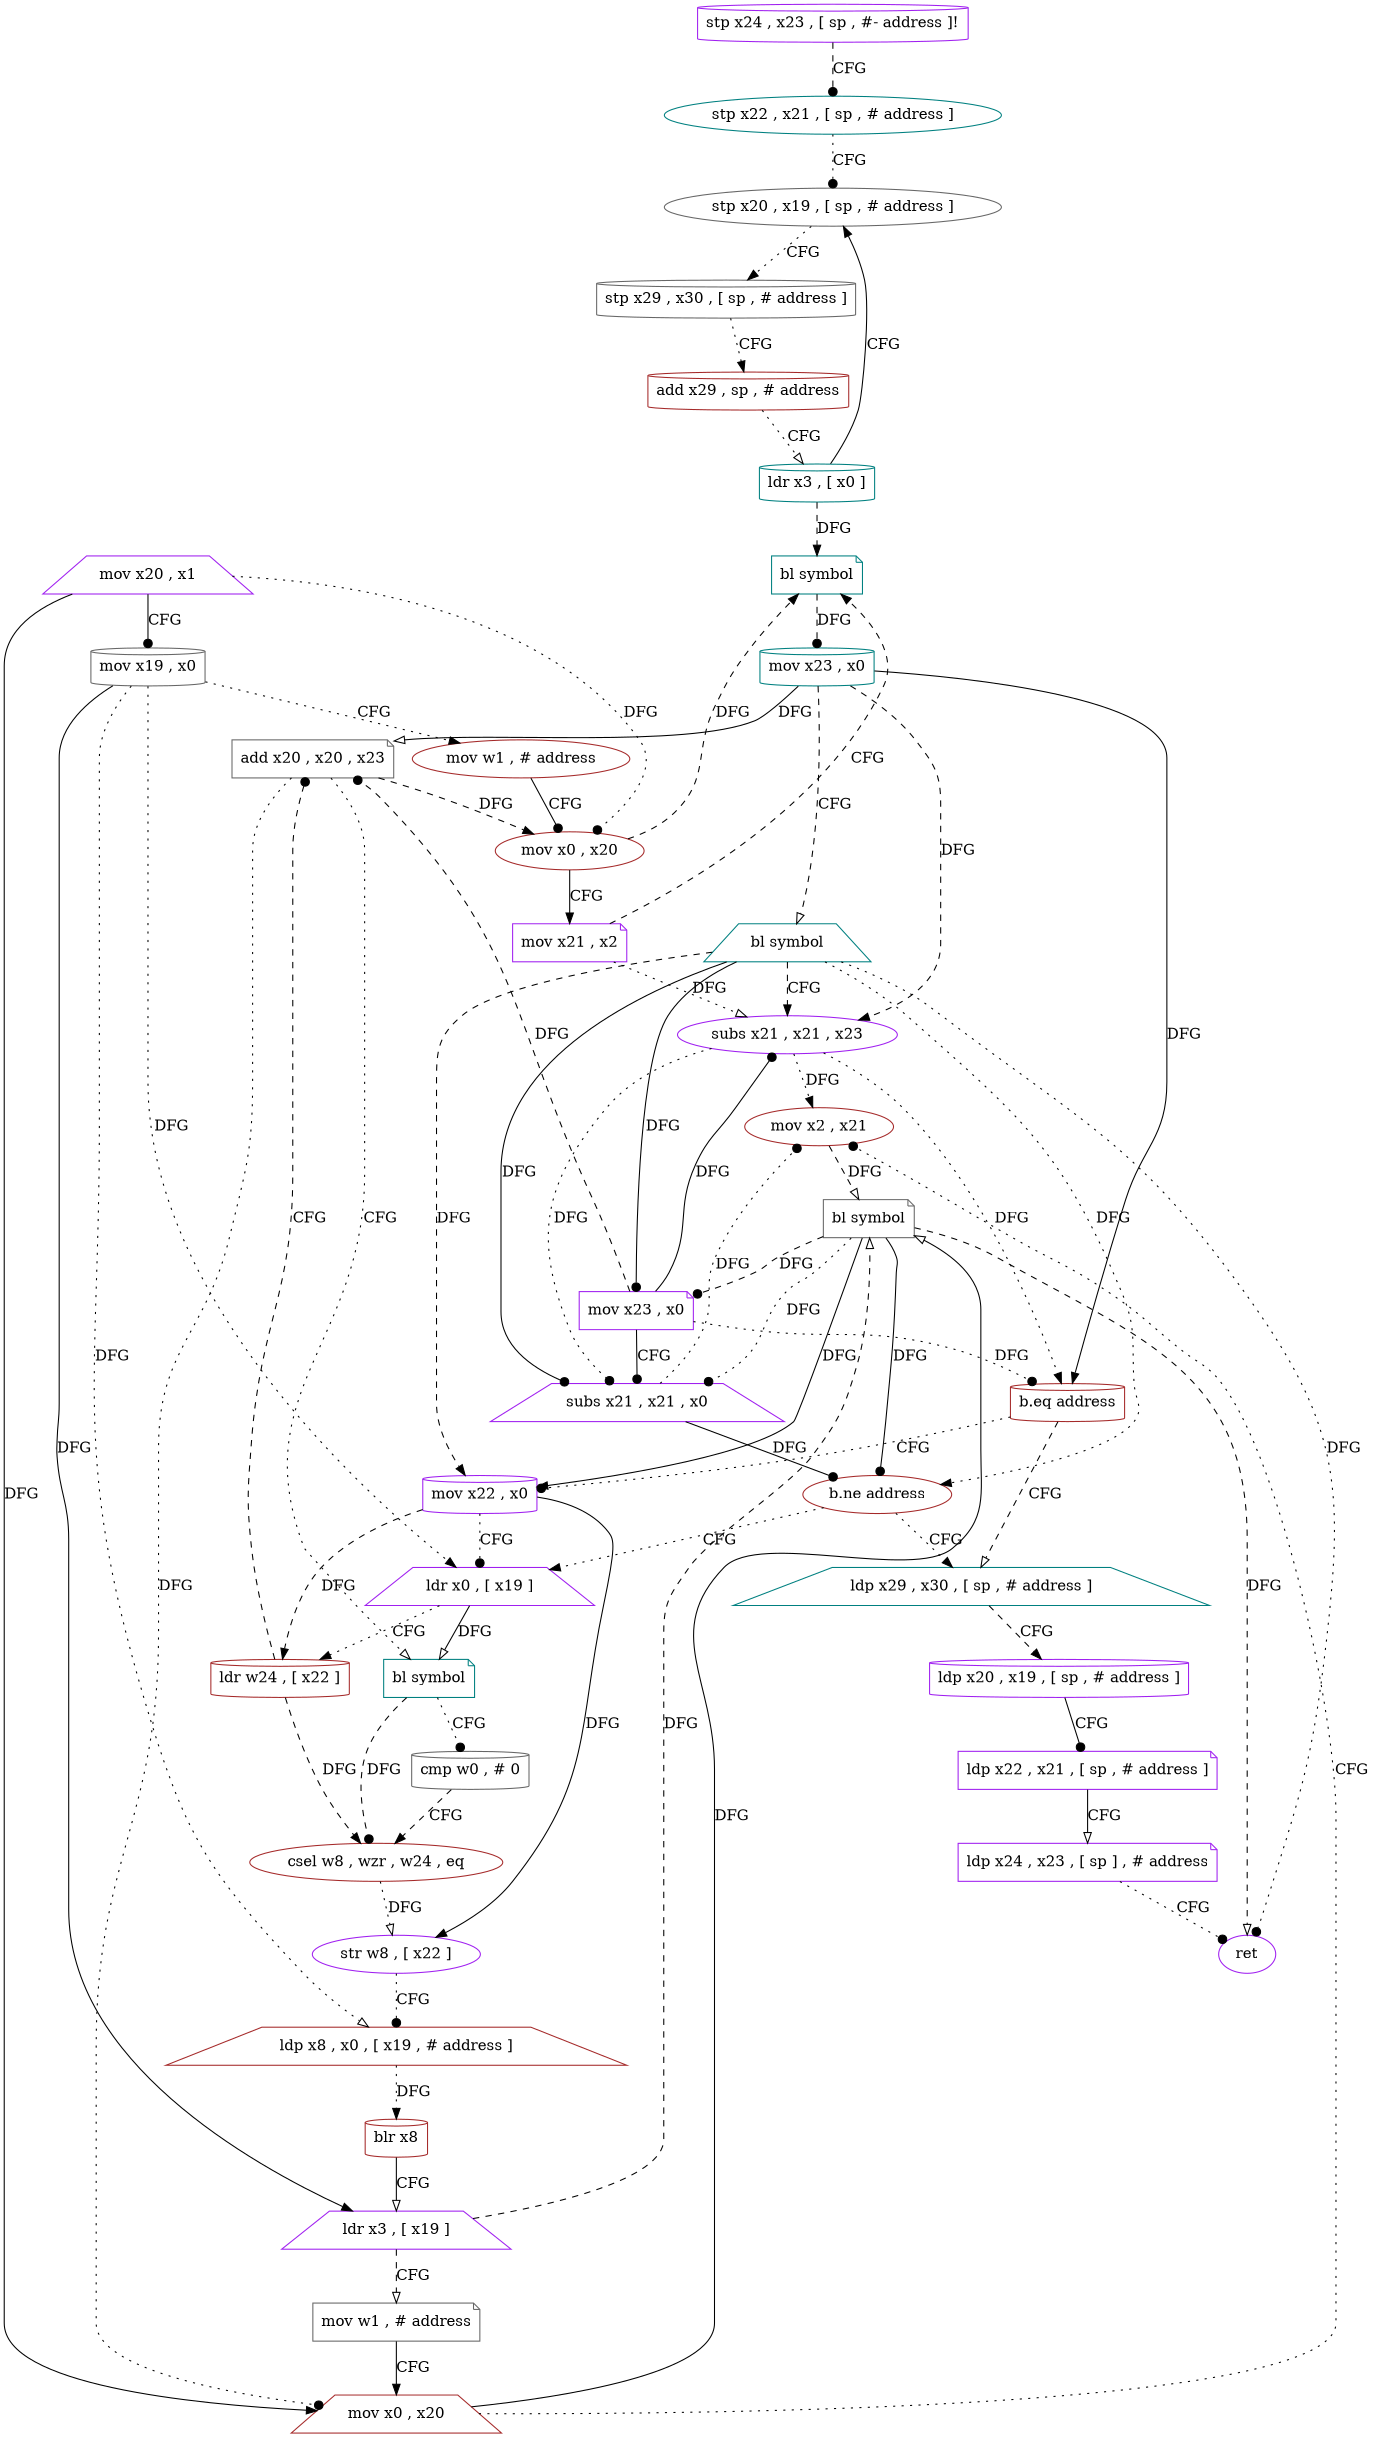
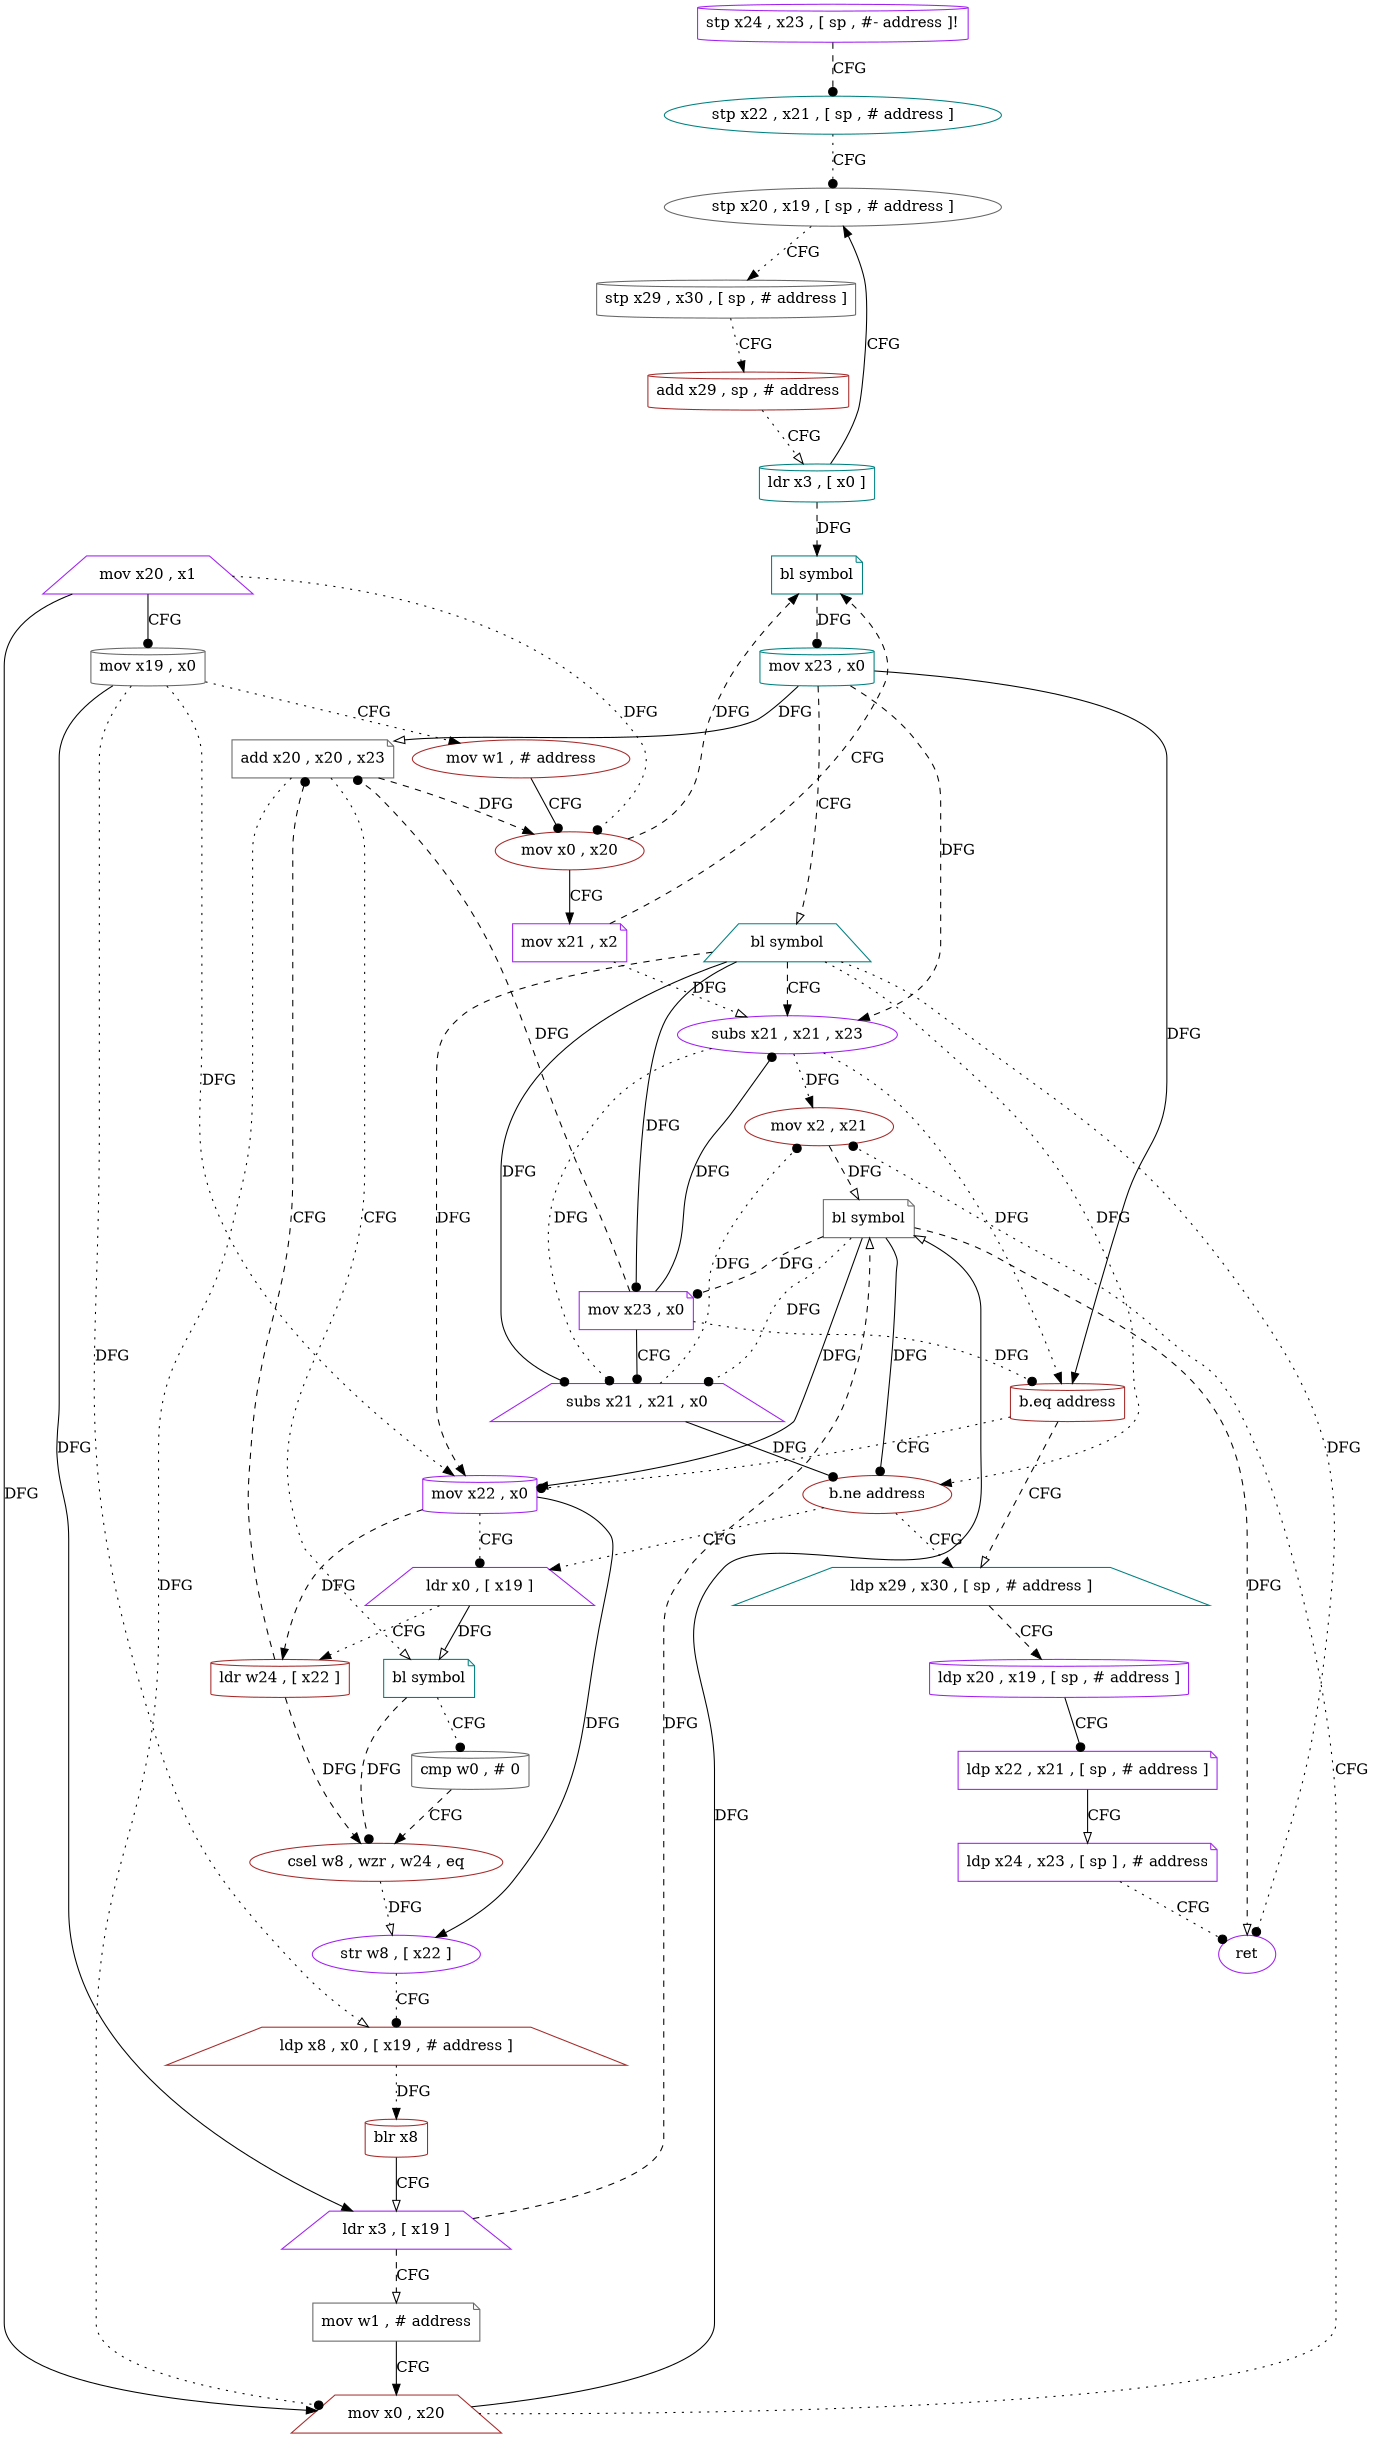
  digraph {
    fontname="DejaVu Serif"
    node [color=purple fontname="DejaVu Serif" shape=cylinder]
    edge [arrowhead=normal fontname="DejaVu Serif" style=dotted]
    n1 [label="stp x24 , x23 , [ sp , #- address ]!"]
    n2 [color=teal label="stp x22 , x21 , [ sp , # address ]" shape=ellipse]
    n3 [color=gray40 label="stp x20 , x19 , [ sp , # address ]" shape=ellipse]
    n4 [color=gray40 label="stp x29 , x30 , [ sp , # address ]"]
    n5 [color=brown label="add x29 , sp , # address"]
    n6 [color=teal label="ldr x3 , [ x0 ]"]
    n7 [color=teal label="bl symbol" shape=note]
    n8 [label="mov x20 , x1" shape=trapezium]
    n9 [color=gray40 label="mov x19 , x0"]
    n10 [color=brown label="mov x0 , x20" shape=ellipse]
    n11 [color=brown label="mov x0 , x20" shape=trapezium]
    n12 [color=teal label="mov x23 , x0"]
    n13 [color=brown label="mov w1 , # address" shape=ellipse]
    n14 [label="ldr x0 , [ x19 ]" shape=trapezium]
    n15 [color=brown label="ldp x8 , x0 , [ x19 , # address ]" shape=trapezium]
    n16 [label="ldr x3 , [ x19 ]" shape=trapezium]
    n17 [label="mov x21 , x2" shape=note]
    n18 [color=gray40 label="add x20 , x20 , x23" shape=note]
    n19 [color=teal label="bl symbol" shape=note]
    n20 [color=brown label="mov x2 , x21" shape=ellipse]
    n21 [color=gray40 label="bl symbol" shape=note]
    n22 [color=brown label="ldr w24 , [ x22 ]"]
    n23 [color=brown label="blr x8"]
    n24 [color=gray40 label="mov w1 , # address" shape=note]
    n25 [label="subs x21 , x21 , x23" shape=ellipse]
    n26 [color=brown label="b.eq address"]
    n27 [label="subs x21 , x21 , x0" shape=trapezium]
    n28 [color=teal label="bl symbol" shape=trapezium]
    n29 [label="mov x22 , x0"]
    n30 [label=ret shape=ellipse]
    n31 [label="mov x23 , x0" shape=note]
    n32 [color=brown label="b.ne address" shape=ellipse]
    n33 [color=teal label="ldp x29 , x30 , [ sp , # address ]" shape=trapezium]
    n34 [label="str w8 , [ x22 ]" shape=ellipse]
    n35 [label="ldp x20 , x19 , [ sp , # address ]"]
    n36 [label="ldp x22 , x21 , [ sp , # address ]" shape=note]
    n37 [color=brown label="csel w8 , wzr , w24 , eq" shape=ellipse]
    n38 [label="ldp x24 , x23 , [ sp ] , # address" shape=note]
    n39 [color=gray40 label="cmp w0 , # 0"]
    n1 -> n2 [arrowhead=dot label=CFG style=dashed]
    n2 -> n3 [arrowhead=dot label=CFG]
    n3 -> n4 [label=CFG]
    n4 -> n5 [label=CFG]
    n5 -> n6 [arrowhead=onormal label=CFG]
    n6 -> n3 [label=CFG style=solid]
    n6 -> n7 [label=DFG style=dashed]
    n7 -> n12 [arrowhead=dot label=DFG style=dashed]
    n8 -> n9 [arrowhead=dot label=CFG style=solid]
    n8 -> n10 [arrowhead=dot label=DFG]
    n8 -> n11 [label=DFG style=solid]
    n9 -> n13 [label=CFG]
-   n9 -> n14 [label=DFG]
+   n9 -> n29 [label=DFG]
    n9 -> n15 [arrowhead=onormal label=DFG]
    n9 -> n16 [label=DFG style=solid]
    n10 -> n7 [label=DFG style=dashed]
    n10 -> n17 [label=CFG style=solid]
    n11 -> n20 [arrowhead=dot label=CFG]
    n11 -> n21 [arrowhead=onormal label=DFG style=solid]
    n12 -> n18 [arrowhead=onormal label=DFG style=solid]
    n12 -> n25 [label=DFG style=dashed]
    n12 -> n26 [label=DFG style=solid]
    n12 -> n28 [arrowhead=onormal label=CFG style=dashed]
    n13 -> n10 [arrowhead=dot label=CFG style=solid]
    n14 -> n19 [arrowhead=onormal label=DFG style=solid]
    n14 -> n22 [label=CFG]
    n15 -> n23 [label=DFG]
    n16 -> n21 [arrowhead=onormal label=DFG style=dashed]
    n16 -> n24 [arrowhead=onormal label=CFG style=dashed]
    n17 -> n7 [label=CFG style=dashed]
    n17 -> n25 [arrowhead=onormal label=DFG]
    n18 -> n10 [label=DFG style=dashed]
    n18 -> n11 [arrowhead=dot label=DFG]
    n18 -> n19 [arrowhead=onormal label=CFG]
    n19 -> n37 [arrowhead=dot label=DFG style=dashed]
    n19 -> n39 [arrowhead=dot label=CFG]
    n20 -> n21 [arrowhead=onormal label=DFG style=dashed]
    n21 -> n27 [arrowhead=dot label=DFG]
    n21 -> n29 [label=DFG style=solid]
    n21 -> n30 [arrowhead=onormal label=DFG style=dashed]
    n21 -> n31 [arrowhead=dot label=DFG style=dashed]
    n21 -> n32 [arrowhead=dot label=DFG style=solid]
    n22 -> n18 [arrowhead=dot label=CFG style=dashed]
    n22 -> n37 [label=DFG style=dashed]
    n23 -> n16 [arrowhead=onormal label=CFG style=solid]
    n24 -> n11 [label=CFG style=solid]
    n25 -> n20 [label=DFG]
    n25 -> n26 [label=DFG]
    n25 -> n27 [arrowhead=dot label=DFG]
    n26 -> n29 [arrowhead=dot label=CFG]
    n26 -> n33 [arrowhead=onormal label=CFG style=dashed]
    n27 -> n20 [arrowhead=dot label=DFG]
    n27 -> n32 [arrowhead=dot label=DFG style=solid]
    n28 -> n25 [label=CFG style=dashed]
    n28 -> n27 [arrowhead=dot label=DFG style=solid]
    n28 -> n29 [label=DFG style=dashed]
    n28 -> n30 [arrowhead=dot label=DFG]
    n28 -> n31 [arrowhead=dot label=DFG style=solid]
    n28 -> n32 [label=DFG]
    n29 -> n14 [arrowhead=dot label=CFG]
    n29 -> n22 [label=DFG style=dashed]
    n29 -> n34 [label=DFG style=solid]
    n31 -> n18 [arrowhead=dot label=DFG style=dashed]
    n31 -> n25 [arrowhead=dot label=DFG style=solid]
    n31 -> n26 [arrowhead=dot label=DFG]
    n31 -> n27 [arrowhead=dot label=CFG style=solid]
    n32 -> n14 [label=CFG]
    n32 -> n33 [label=CFG]
    n33 -> n35 [label=CFG style=dashed]
    n34 -> n15 [arrowhead=dot label=CFG]
    n35 -> n36 [arrowhead=dot label=CFG style=solid]
    n36 -> n38 [arrowhead=onormal label=CFG style=solid]
    n37 -> n34 [arrowhead=onormal label=DFG]
    n38 -> n30 [arrowhead=dot label=CFG]
    n39 -> n37 [label=CFG style=dashed]
  }
